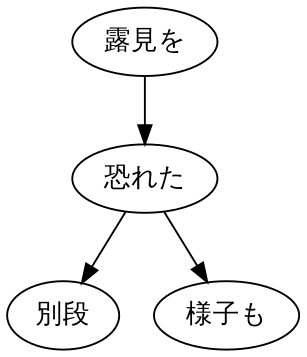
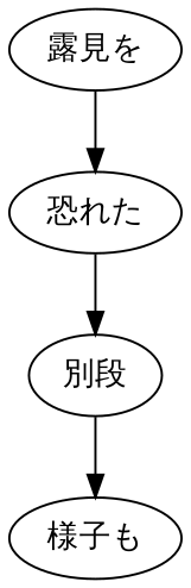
  digraph {
    n1 [label="別段"]
    n2 [label="恐れた"]
    n3 [label="様子も"]
    n4 [label="露見を"]
    n2 -> n1
-   n2 -> n3
+   n1 -> n3
    n4 -> n2
  }
